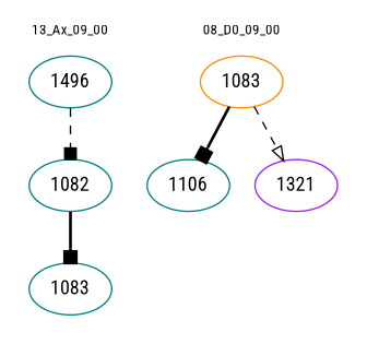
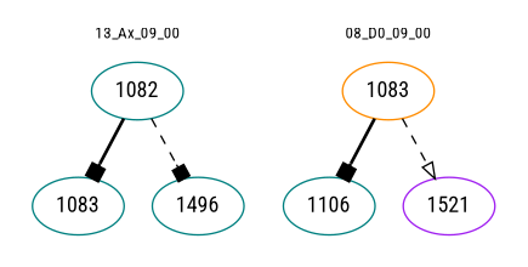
  digraph {
    fontname="Roboto Condensed"
    node [color=teal fontname="Roboto Condensed"]
    edge [arrowhead=box color=black fontname="Roboto Condensed" style=bold]
    n1 [label=1082]
    n2 [label=1083]
    n3 [label=1496]
    n4 [color=darkorange label=1083]
    n5 [label=1106]
-   n6 [color=purple label=1321]
+   n6 [color=purple label=1521]
    subgraph cluster_1 {
      color=white
      fontsize=10
      label="13_Ax_09_00"
      n1
      n2
      n3
    }
    subgraph cluster_2 {
      color=white
      fontsize=10
      label="08_D0_09_00"
      n4
      n5
      n6
    }
    n1 -> n2
-   n3 -> n1 [style=dashed]
+   n1 -> n3 [style=dashed]
    n4 -> n5
    n4 -> n6 [arrowhead=onormal style=dashed]
  }
